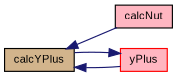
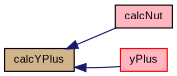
  digraph {
    fontname="Liberation Sans"
    rankdir=LR
    node [color=black fillcolor=lightpink fontname="Liberation Sans" fontsize=10 shape=record style=filled]
    edge [color=midnightblue dir=back fontname="Liberation Sans" fontsize=10 labelfontname=Helvetica labelfontsize=10 style=solid]
    n1 [fillcolor=tan fontcolor=black height=0.2 label=calcYPlus width=0.4]
    n2 [height=0.2 label=calcNut width=0.4]
    n3 [color=red height=0.2 label=yPlus width=0.4]
    n1 -> n2
    n1 -> n3
-   n3 -> n1
  }
